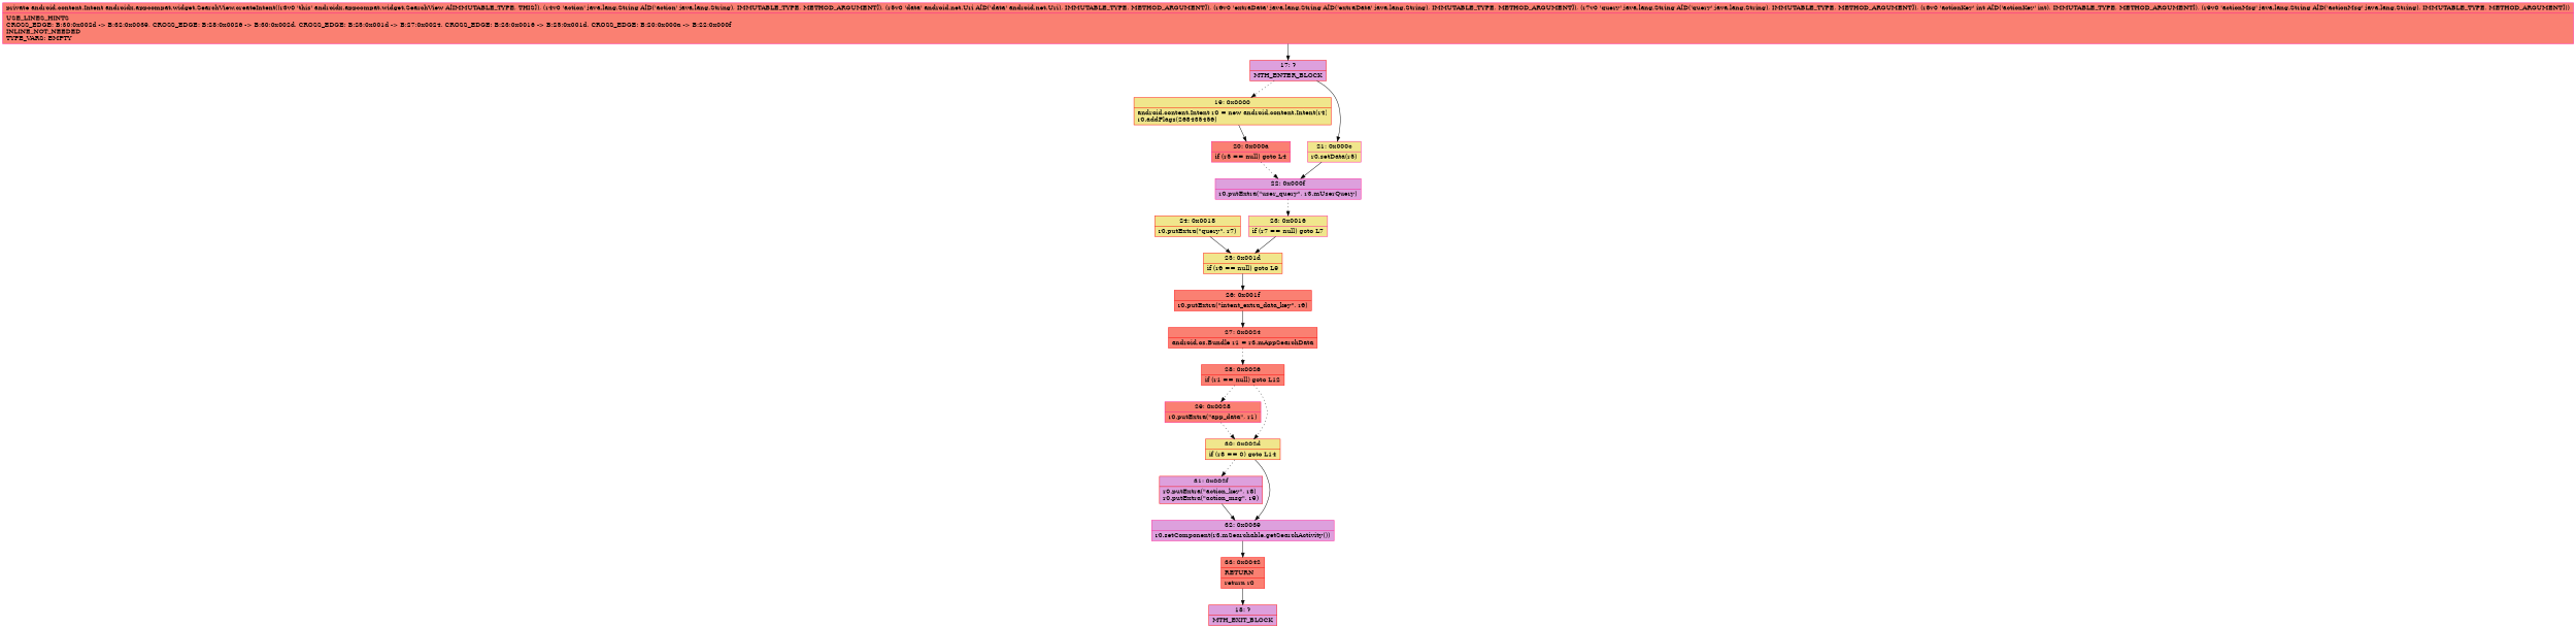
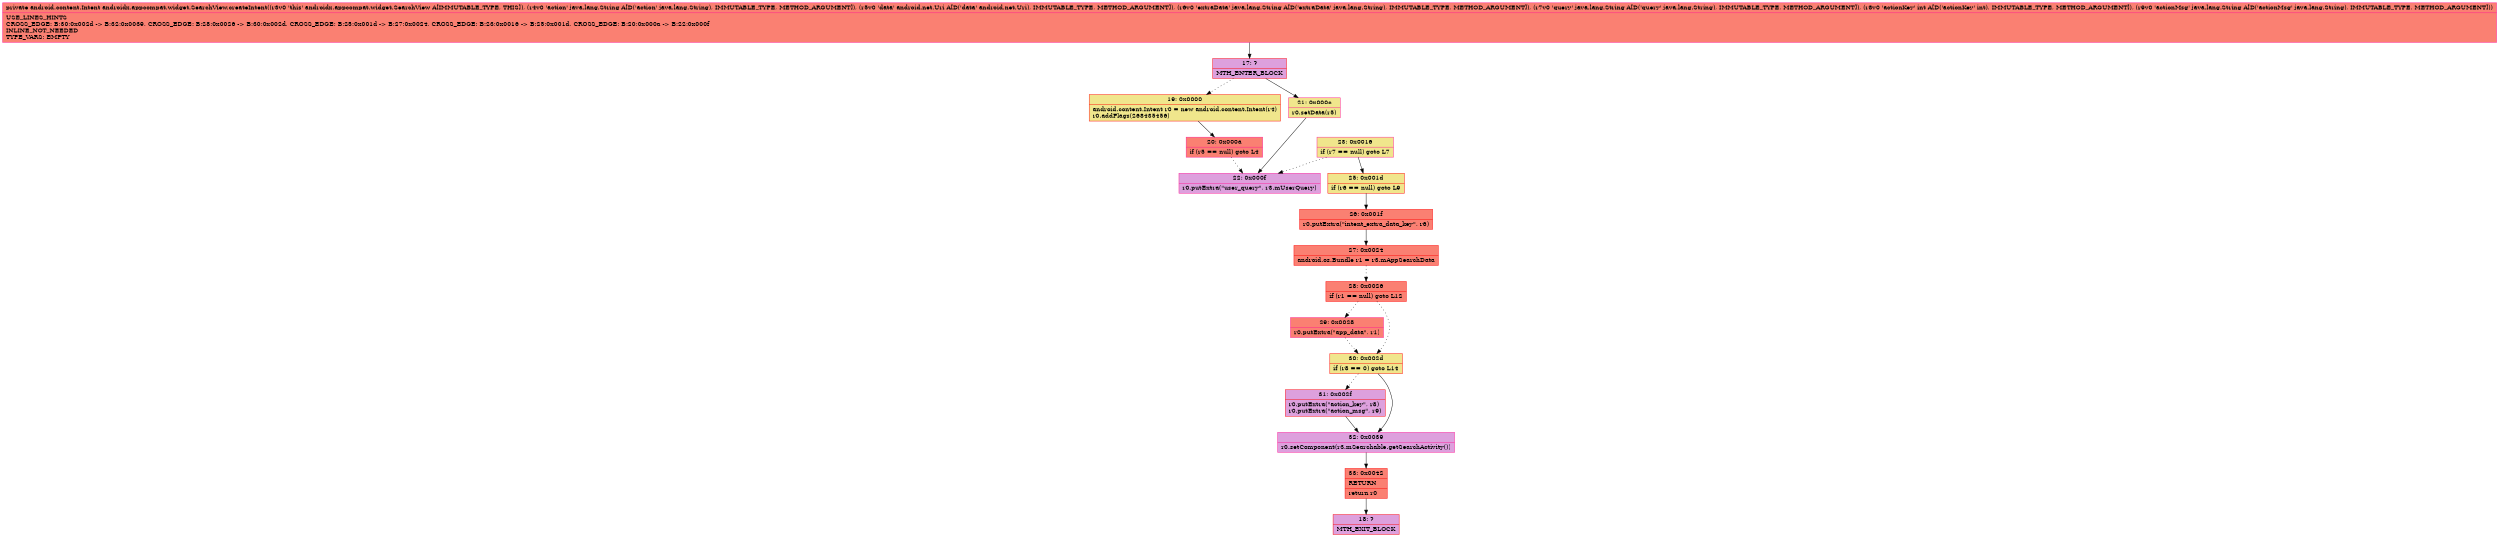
  digraph {
    node [color=red fillcolor=salmon shape=record style=filled]
    edge [style=solid]
    n1 [fillcolor=plum label="{17\:\ ?|MTH_ENTER_BLOCK\l}"]
    n2 [fillcolor=khaki label="{19\:\ 0x0000|android.content.Intent r0 = new android.content.Intent(r4)\lr0.addFlags(268435456)\l}"]
    n3 [color=deeppink fillcolor=khaki label="{21\:\ 0x000c|r0.setData(r5)\l}"]
    n4 [color=deeppink label="{20\:\ 0x000a|if (r5 == null) goto L4\l}"]
    n5 [color=deeppink fillcolor=plum label="{22\:\ 0x000f|r0.putExtra(\"user_query\", r3.mUserQuery)\l}"]
    n6 [color=deeppink fillcolor=khaki label="{23\:\ 0x0016|if (r7 == null) goto L7\l}"]
    n7 [fillcolor=khaki label="{25\:\ 0x001d|if (r6 == null) goto L9\l}"]
-   n8 [fillcolor=khaki label="{24\:\ 0x0018|r0.putExtra(\"query\", r7)\l}"]
    n9 [label="{26\:\ 0x001f|r0.putExtra(\"intent_extra_data_key\", r6)\l}"]
    n10 [label="{27\:\ 0x0024|android.os.Bundle r1 = r3.mAppSearchData\l}"]
    n11 [label="{28\:\ 0x0026|if (r1 == null) goto L12\l}"]
    n12 [color=deeppink label="{29\:\ 0x0028|r0.putExtra(\"app_data\", r1)\l}"]
    n13 [fillcolor=khaki label="{30\:\ 0x002d|if (r8 == 0) goto L14\l}"]
    n14 [fillcolor=plum label="{31\:\ 0x002f|r0.putExtra(\"action_key\", r8)\lr0.putExtra(\"action_msg\", r9)\l}"]
    n15 [color=deeppink fillcolor=plum label="{32\:\ 0x0039|r0.setComponent(r3.mSearchable.getSearchActivity())\l}"]
    n16 [label="{33\:\ 0x0042|RETURN\l|return r0\l}"]
    n17 [fillcolor=plum label="{18\:\ ?|MTH_EXIT_BLOCK\l}"]
    n18 [color=deeppink label="{private android.content.Intent androidx.appcompat.widget.SearchView.createIntent((r3v0 'this' androidx.appcompat.widget.SearchView A[IMMUTABLE_TYPE, THIS]), (r4v0 'action' java.lang.String A[D('action' java.lang.String), IMMUTABLE_TYPE, METHOD_ARGUMENT]), (r5v0 'data' android.net.Uri A[D('data' android.net.Uri), IMMUTABLE_TYPE, METHOD_ARGUMENT]), (r6v0 'extraData' java.lang.String A[D('extraData' java.lang.String), IMMUTABLE_TYPE, METHOD_ARGUMENT]), (r7v0 'query' java.lang.String A[D('query' java.lang.String), IMMUTABLE_TYPE, METHOD_ARGUMENT]), (r8v0 'actionKey' int A[D('actionKey' int), IMMUTABLE_TYPE, METHOD_ARGUMENT]), (r9v0 'actionMsg' java.lang.String A[D('actionMsg' java.lang.String), IMMUTABLE_TYPE, METHOD_ARGUMENT]))  | USE_LINES_HINTS\lCROSS_EDGE: B:30:0x002d \-\> B:32:0x0039, CROSS_EDGE: B:28:0x0026 \-\> B:30:0x002d, CROSS_EDGE: B:25:0x001d \-\> B:27:0x0024, CROSS_EDGE: B:23:0x0016 \-\> B:25:0x001d, CROSS_EDGE: B:20:0x000a \-\> B:22:0x000f\lINLINE_NOT_NEEDED\lTYPE_VARS: EMPTY\l}"]
    n1 -> n2 [style=dotted]
    n1 -> n3
    n2 -> n4
    n3 -> n5
    n4 -> n5 [style=dotted]
-   n5 -> n6 [style=dotted]
+   n6 -> n5 [style=dotted]
    n6 -> n7
    n7 -> n9
-   n8 -> n7
    n9 -> n10
    n10 -> n11 [style=dotted]
    n11 -> n12 [style=dotted]
    n11 -> n13 [style=dotted]
    n12 -> n13 [style=dotted]
    n13 -> n14 [style=dotted]
    n13 -> n15
    n14 -> n15
    n15 -> n16
    n16 -> n17
    n18 -> n1
  }
